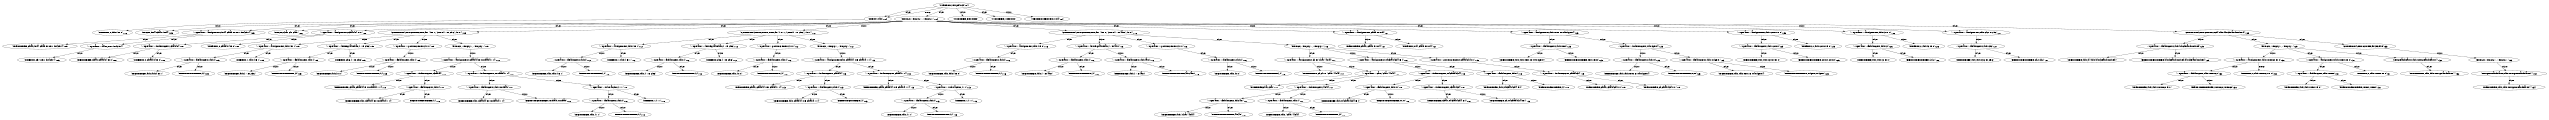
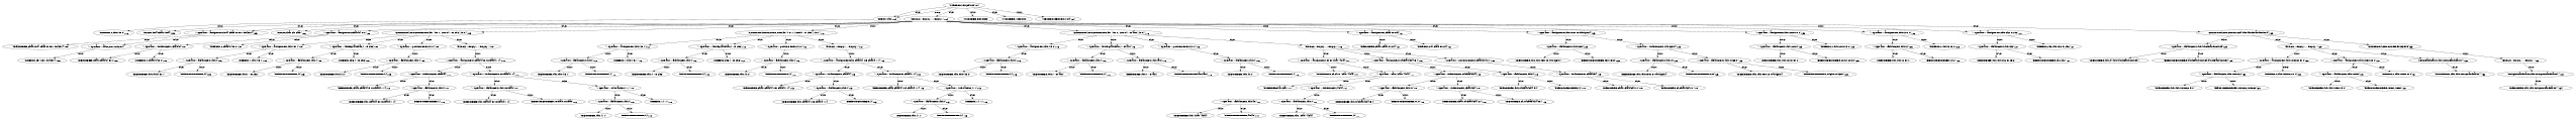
  digraph {
    n1 [label=<(METHOD,setupBlock)<SUB>704</SUB>>]
    n2 [label=<(PARAM,this)<SUB>704</SUB>>]
    n3 [label=<(BLOCK,&lt;empty&gt;,&lt;empty&gt;)<SUB>704</SUB>>]
    n4 [label=<(MODIFIER,PRIVATE)>]
    n5 [label=<(MODIFIER,VIRTUAL)>]
    n6 [label=<(METHOD_RETURN,void)<SUB>704</SUB>>]
    n7 [label=<(LITERAL,0,this.i = 0)<SUB>716</SUB>>]
    n8 [label=<(LOCAL,int[] cftab: int[])<SUB>705</SUB>>]
    n9 [label=<(&lt;operator&gt;.assignment,int[] cftab = new int[257])<SUB>705</SUB>>]
    n10 [label=<(LOCAL,char ch: char)<SUB>706</SUB>>]
    n11 [label=<(&lt;operator&gt;.assignment,cftab[0] = 0)<SUB>708</SUB>>]
    n12 [label=<(CONTROL_STRUCTURE,FOR,for (i = 1; Some(i &lt;= 256); i++))<SUB>709</SUB>>]
    n13 [label=<(CONTROL_STRUCTURE,FOR,for (i = 1; Some(i &lt;= 256); i++))<SUB>712</SUB>>]
    n14 [label=<(CONTROL_STRUCTURE,FOR,for (i = 0; Some(i &lt;= last); i++))<SUB>716</SUB>>]
    n15 [label=<(&lt;operator&gt;.assignment,cftab = null)<SUB>721</SUB>>]
    n16 [label=<(&lt;operator&gt;.assignment,this.tPos = tt[origPtr])<SUB>723</SUB>>]
    n17 [label=<(&lt;operator&gt;.assignment,this.count = 0)<SUB>725</SUB>>]
    n18 [label=<(&lt;operator&gt;.assignment,this.i2 = 0)<SUB>726</SUB>>]
    n19 [label=<(&lt;operator&gt;.assignment,this.ch2 = 256)<SUB>727</SUB>>]
    n20 [label=<(CONTROL_STRUCTURE,IF,if (this.blockRandomised))<SUB>729</SUB>>]
    n21 [label=<(IDENTIFIER,cftab,int[] cftab = new int[257])<SUB>705</SUB>>]
    n22 [label=<(&lt;operator&gt;.alloc,new int[257])>]
    n23 [label=<(&lt;operator&gt;.indexAccess,cftab[0])<SUB>708</SUB>>]
    n24 [label=<(LITERAL,0,cftab[0] = 0)<SUB>708</SUB>>]
    n25 [label=<(&lt;operator&gt;.assignment,this.i = 1)<SUB>709</SUB>>]
    n26 [label=<(&lt;operator&gt;.lessEqualsThan,i &lt;= 256)<SUB>709</SUB>>]
    n27 [label=<(&lt;operator&gt;.postIncrement,i++)<SUB>709</SUB>>]
    n28 [label=<(BLOCK,&lt;empty&gt;,&lt;empty&gt;)<SUB>709</SUB>>]
    n29 [label=<(&lt;operator&gt;.assignment,this.i = 1)<SUB>712</SUB>>]
    n30 [label=<(&lt;operator&gt;.lessEqualsThan,i &lt;= 256)<SUB>712</SUB>>]
    n31 [label=<(&lt;operator&gt;.postIncrement,i++)<SUB>712</SUB>>]
    n32 [label=<(BLOCK,&lt;empty&gt;,&lt;empty&gt;)<SUB>712</SUB>>]
    n33 [label=<(&lt;operator&gt;.assignment,this.i = 0)<SUB>716</SUB>>]
    n34 [label=<(&lt;operator&gt;.lessEqualsThan,i &lt;= last)<SUB>716</SUB>>]
    n35 [label=<(&lt;operator&gt;.postIncrement,i++)<SUB>716</SUB>>]
    n36 [label=<(BLOCK,&lt;empty&gt;,&lt;empty&gt;)<SUB>716</SUB>>]
    n37 [label=<(IDENTIFIER,cftab,cftab = null)<SUB>721</SUB>>]
    n38 [label=<(LITERAL,null,cftab = null)<SUB>721</SUB>>]
    n39 [label=<(&lt;operator&gt;.fieldAccess,this.tPos)<SUB>723</SUB>>]
    n40 [label=<(&lt;operator&gt;.indexAccess,tt[origPtr])<SUB>723</SUB>>]
    n41 [label=<(&lt;operator&gt;.fieldAccess,this.count)<SUB>725</SUB>>]
    n42 [label=<(LITERAL,0,this.count = 0)<SUB>725</SUB>>]
    n43 [label=<(&lt;operator&gt;.fieldAccess,this.i2)<SUB>726</SUB>>]
    n44 [label=<(LITERAL,0,this.i2 = 0)<SUB>726</SUB>>]
    n45 [label=<(&lt;operator&gt;.fieldAccess,this.ch2)<SUB>727</SUB>>]
+   n46 [label=<(LITERAL,256,this.ch2 = 256)<SUB>727</SUB>>]
    n47 [label=<(&lt;operator&gt;.fieldAccess,this.blockRandomised)<SUB>729</SUB>>]
    n48 [label=<(BLOCK,&lt;empty&gt;,&lt;empty&gt;)<SUB>729</SUB>>]
    n49 [label=<(CONTROL_STRUCTURE,ELSE,else)<SUB>733</SUB>>]
    n50 [label=<(LITERAL,257,new int[257])<SUB>705</SUB>>]
    n51 [label=<(IDENTIFIER,cftab,cftab[0] = 0)<SUB>708</SUB>>]
    n52 [label=<(LITERAL,0,cftab[0] = 0)<SUB>708</SUB>>]
    n53 [label=<(&lt;operator&gt;.fieldAccess,this.i)<SUB>709</SUB>>]
    n54 [label=<(LITERAL,1,this.i = 1)<SUB>709</SUB>>]
    n55 [label=<(&lt;operator&gt;.fieldAccess,this.i)<SUB>709</SUB>>]
    n56 [label=<(LITERAL,256,i &lt;= 256)<SUB>709</SUB>>]
    n57 [label=<(&lt;operator&gt;.fieldAccess,this.i)<SUB>709</SUB>>]
    n58 [label=<(&lt;operator&gt;.assignment,cftab[i] = unzftab[i - 1])<SUB>710</SUB>>]
    n59 [label=<(IDENTIFIER,this,this.i = 1)>]
    n60 [label=<(FIELD_IDENTIFIER,i,i)<SUB>709</SUB>>]
    n61 [label=<(IDENTIFIER,this,i &lt;= 256)>]
    n62 [label=<(FIELD_IDENTIFIER,i,i)<SUB>709</SUB>>]
    n63 [label=<(IDENTIFIER,this,i++)>]
    n64 [label=<(FIELD_IDENTIFIER,i,i)<SUB>709</SUB>>]
    n65 [label=<(&lt;operator&gt;.indexAccess,cftab[i])<SUB>710</SUB>>]
    n66 [label=<(&lt;operator&gt;.indexAccess,unzftab[i - 1])<SUB>710</SUB>>]
    n67 [label=<(IDENTIFIER,cftab,cftab[i] = unzftab[i - 1])<SUB>710</SUB>>]
    n68 [label=<(&lt;operator&gt;.fieldAccess,this.i)<SUB>710</SUB>>]
    n69 [label=<(&lt;operator&gt;.fieldAccess,this.unzftab)<SUB>710</SUB>>]
    n70 [label=<(&lt;operator&gt;.subtraction,i - 1)<SUB>710</SUB>>]
    n71 [label=<(IDENTIFIER,this,cftab[i] = unzftab[i - 1])>]
    n72 [label=<(FIELD_IDENTIFIER,i,i)<SUB>710</SUB>>]
    n73 [label=<(IDENTIFIER,this,cftab[i] = unzftab[i - 1])>]
    n74 [label=<(FIELD_IDENTIFIER,unzftab,unzftab)<SUB>710</SUB>>]
    n75 [label=<(&lt;operator&gt;.fieldAccess,this.i)<SUB>710</SUB>>]
    n76 [label=<(LITERAL,1,i - 1)<SUB>710</SUB>>]
    n77 [label=<(IDENTIFIER,this,i - 1)>]
    n78 [label=<(FIELD_IDENTIFIER,i,i)<SUB>710</SUB>>]
    n79 [label=<(&lt;operator&gt;.fieldAccess,this.i)<SUB>712</SUB>>]
    n80 [label=<(LITERAL,1,this.i = 1)<SUB>712</SUB>>]
    n81 [label=<(&lt;operator&gt;.fieldAccess,this.i)<SUB>712</SUB>>]
    n82 [label=<(LITERAL,256,i &lt;= 256)<SUB>712</SUB>>]
    n83 [label=<(&lt;operator&gt;.fieldAccess,this.i)<SUB>712</SUB>>]
    n84 [label=<(&lt;operator&gt;.assignmentPlus,cftab[i] += cftab[i - 1])<SUB>713</SUB>>]
    n85 [label=<(IDENTIFIER,this,this.i = 1)>]
    n86 [label=<(FIELD_IDENTIFIER,i,i)<SUB>712</SUB>>]
    n87 [label=<(IDENTIFIER,this,i &lt;= 256)>]
    n88 [label=<(FIELD_IDENTIFIER,i,i)<SUB>712</SUB>>]
    n89 [label=<(IDENTIFIER,this,i++)>]
    n90 [label=<(FIELD_IDENTIFIER,i,i)<SUB>712</SUB>>]
    n91 [label=<(&lt;operator&gt;.indexAccess,cftab[i])<SUB>713</SUB>>]
    n92 [label=<(&lt;operator&gt;.indexAccess,cftab[i - 1])<SUB>713</SUB>>]
    n93 [label=<(IDENTIFIER,cftab,cftab[i] += cftab[i - 1])<SUB>713</SUB>>]
    n94 [label=<(&lt;operator&gt;.fieldAccess,this.i)<SUB>713</SUB>>]
    n95 [label=<(IDENTIFIER,cftab,cftab[i] += cftab[i - 1])<SUB>713</SUB>>]
    n96 [label=<(&lt;operator&gt;.subtraction,i - 1)<SUB>713</SUB>>]
    n97 [label=<(IDENTIFIER,this,cftab[i] += cftab[i - 1])>]
    n98 [label=<(FIELD_IDENTIFIER,i,i)<SUB>713</SUB>>]
    n99 [label=<(&lt;operator&gt;.fieldAccess,this.i)<SUB>713</SUB>>]
    n100 [label=<(LITERAL,1,i - 1)<SUB>713</SUB>>]
    n101 [label=<(IDENTIFIER,this,i - 1)>]
    n102 [label=<(FIELD_IDENTIFIER,i,i)<SUB>713</SUB>>]
    n103 [label=<(&lt;operator&gt;.fieldAccess,this.i)<SUB>716</SUB>>]
    n104 [label=<(&lt;operator&gt;.fieldAccess,this.i)<SUB>716</SUB>>]
    n105 [label=<(&lt;operator&gt;.fieldAccess,this.last)<SUB>716</SUB>>]
    n106 [label=<(&lt;operator&gt;.fieldAccess,this.i)<SUB>716</SUB>>]
    n107 [label=<(&lt;operator&gt;.assignment,ch = (char) ll8[i])<SUB>717</SUB>>]
    n108 [label=<(&lt;operator&gt;.assignment,tt[cftab[ch]] = i)<SUB>718</SUB>>]
    n109 [label=<(&lt;operator&gt;.postIncrement,cftab[ch]++)<SUB>719</SUB>>]
    n110 [label=<(IDENTIFIER,this,this.i = 0)>]
    n111 [label=<(FIELD_IDENTIFIER,i,i)<SUB>716</SUB>>]
    n112 [label=<(IDENTIFIER,this,i &lt;= last)>]
    n113 [label=<(FIELD_IDENTIFIER,i,i)<SUB>716</SUB>>]
    n114 [label=<(IDENTIFIER,this,i &lt;= last)>]
    n115 [label=<(FIELD_IDENTIFIER,last,last)<SUB>716</SUB>>]
    n116 [label=<(IDENTIFIER,this,i++)>]
    n117 [label=<(FIELD_IDENTIFIER,i,i)<SUB>716</SUB>>]
    n118 [label=<(IDENTIFIER,ch,ch = (char) ll8[i])<SUB>717</SUB>>]
    n119 [label=<(&lt;operator&gt;.cast,(char) ll8[i])<SUB>717</SUB>>]
    n120 [label=<(&lt;operator&gt;.indexAccess,tt[cftab[ch]])<SUB>718</SUB>>]
    n121 [label=<(&lt;operator&gt;.fieldAccess,this.i)<SUB>718</SUB>>]
    n122 [label=<(&lt;operator&gt;.indexAccess,cftab[ch])<SUB>719</SUB>>]
    n123 [label=<(TYPE_REF,char,char)<SUB>717</SUB>>]
    n124 [label=<(&lt;operator&gt;.indexAccess,ll8[i])<SUB>717</SUB>>]
    n125 [label=<(&lt;operator&gt;.fieldAccess,this.ll8)<SUB>717</SUB>>]
    n126 [label=<(&lt;operator&gt;.fieldAccess,this.i)<SUB>717</SUB>>]
    n127 [label=<(IDENTIFIER,this,(char) ll8[i])>]
-   n128 [label=<(FIELD_IDENTIFIER,ll8,ll8)<SUB>787</SUB>>]
+   n128 [label=<(FIELD_IDENTIFIER,ll8,ll8)<SUB>717</SUB>>]
    n129 [label=<(IDENTIFIER,this,(char) ll8[i])>]
    n130 [label=<(FIELD_IDENTIFIER,i,i)<SUB>717</SUB>>]
    n131 [label=<(&lt;operator&gt;.fieldAccess,this.tt)<SUB>718</SUB>>]
    n132 [label=<(&lt;operator&gt;.indexAccess,cftab[ch])<SUB>718</SUB>>]
    n133 [label=<(IDENTIFIER,this,tt[cftab[ch]] = i)>]
    n134 [label=<(FIELD_IDENTIFIER,i,i)<SUB>718</SUB>>]
    n135 [label=<(IDENTIFIER,this,tt[cftab[ch]] = i)>]
    n136 [label=<(FIELD_IDENTIFIER,tt,tt)<SUB>718</SUB>>]
    n137 [label=<(IDENTIFIER,cftab,tt[cftab[ch]] = i)<SUB>718</SUB>>]
    n138 [label=<(IDENTIFIER,ch,tt[cftab[ch]] = i)<SUB>713</SUB>>]
    n139 [label=<(IDENTIFIER,cftab,cftab[ch]++)<SUB>719</SUB>>]
    n140 [label=<(IDENTIFIER,ch,cftab[ch]++)<SUB>719</SUB>>]
    n141 [label=<(IDENTIFIER,this,this.tPos = tt[origPtr])>]
    n142 [label=<(FIELD_IDENTIFIER,tPos,tPos)<SUB>723</SUB>>]
    n143 [label=<(&lt;operator&gt;.fieldAccess,this.tt)<SUB>723</SUB>>]
    n144 [label=<(&lt;operator&gt;.fieldAccess,this.origPtr)<SUB>723</SUB>>]
    n145 [label=<(IDENTIFIER,this,this.tPos = tt[origPtr])>]
    n146 [label=<(FIELD_IDENTIFIER,tt,tt)<SUB>723</SUB>>]
    n147 [label=<(IDENTIFIER,this,this.tPos = tt[origPtr])>]
    n148 [label=<(FIELD_IDENTIFIER,origPtr,origPtr)<SUB>723</SUB>>]
    n149 [label=<(IDENTIFIER,this,this.count = 0)>]
    n150 [label=<(FIELD_IDENTIFIER,count,count)<SUB>725</SUB>>]
    n151 [label=<(IDENTIFIER,this,this.i2 = 0)>]
    n152 [label=<(FIELD_IDENTIFIER,i2,i2)<SUB>726</SUB>>]
    n153 [label=<(IDENTIFIER,this,this.ch2 = 256)>]
    n154 [label=<(FIELD_IDENTIFIER,ch2,ch2)<SUB>727</SUB>>]
    n155 [label=<(IDENTIFIER,this,if (this.blockRandomised))>]
    n156 [label=<(FIELD_IDENTIFIER,blockRandomised,blockRandomised)<SUB>729</SUB>>]
    n157 [label=<(&lt;operator&gt;.assignment,this.rNToGo = 0)<SUB>730</SUB>>]
    n158 [label=<(&lt;operator&gt;.assignment,this.rTPos = 0)<SUB>731</SUB>>]
    n159 [label=<(setupRandPartA,this.setupRandPartA())<SUB>732</SUB>>]
    n160 [label=<(BLOCK,&lt;empty&gt;,&lt;empty&gt;)<SUB>733</SUB>>]
    n161 [label=<(&lt;operator&gt;.fieldAccess,this.rNToGo)<SUB>730</SUB>>]
    n162 [label=<(LITERAL,0,this.rNToGo = 0)<SUB>730</SUB>>]
    n163 [label=<(&lt;operator&gt;.fieldAccess,this.rTPos)<SUB>731</SUB>>]
    n164 [label=<(LITERAL,0,this.rTPos = 0)<SUB>731</SUB>>]
    n165 [label=<(IDENTIFIER,this,this.setupRandPartA())<SUB>732</SUB>>]
    n166 [label=<(IDENTIFIER,this,this.rNToGo = 0)>]
    n167 [label=<(FIELD_IDENTIFIER,rNToGo,rNToGo)<SUB>730</SUB>>]
    n168 [label=<(IDENTIFIER,this,this.rTPos = 0)>]
    n169 [label=<(FIELD_IDENTIFIER,rTPos,rTPos)<SUB>731</SUB>>]
    n170 [label=<(setupNoRandPartA,this.setupNoRandPartA())<SUB>734</SUB>>]
    n171 [label=<(IDENTIFIER,this,this.setupNoRandPartA())<SUB>734</SUB>>]
    n1 -> n2 [label="AST: "]
    n1 -> n2 [label="DDG: "]
    n1 -> n3 [label="AST: "]
    n1 -> n4 [label="AST: "]
    n1 -> n5 [label="AST: "]
    n1 -> n6 [label="AST: "]
    n2 -> n7 [label="AST: "]
    n3 -> n8 [label="AST: "]
    n3 -> n9 [label="AST: "]
    n3 -> n10 [label="AST: "]
    n3 -> n11 [label="AST: "]
    n3 -> n12 [label="AST: "]
    n3 -> n13 [label="AST: "]
    n3 -> n14 [label="AST: "]
    n3 -> n15 [label="AST: "]
    n3 -> n16 [label="AST: "]
    n3 -> n17 [label="AST: "]
    n3 -> n18 [label="AST: "]
    n3 -> n19 [label="AST: "]
    n3 -> n20 [label="AST: "]
    n9 -> n21 [label="AST: "]
    n9 -> n22 [label="AST: "]
    n11 -> n23 [label="AST: "]
    n11 -> n24 [label="AST: "]
    n12 -> n25 [label="AST: "]
    n12 -> n26 [label="AST: "]
    n12 -> n27 [label="AST: "]
    n12 -> n28 [label="AST: "]
    n13 -> n29 [label="AST: "]
    n13 -> n30 [label="AST: "]
    n13 -> n31 [label="AST: "]
    n13 -> n32 [label="AST: "]
    n14 -> n33 [label="AST: "]
    n14 -> n34 [label="AST: "]
    n14 -> n35 [label="AST: "]
    n14 -> n36 [label="AST: "]
    n15 -> n37 [label="AST: "]
    n15 -> n38 [label="AST: "]
    n16 -> n39 [label="AST: "]
    n16 -> n40 [label="AST: "]
-   n17 -> n41 [label="AST: "]
+   n17 -> n41 [label="DDG: "]
    n17 -> n42 [label="AST: "]
    n18 -> n43 [label="AST: "]
    n18 -> n44 [label="AST: "]
    n19 -> n45 [label="AST: "]
+   n19 -> n46 [label="AST: "]
    n20 -> n47 [label="AST: "]
    n20 -> n48 [label="AST: "]
    n20 -> n49 [label="AST: "]
    n22 -> n50 [label="AST: "]
    n23 -> n51 [label="AST: "]
    n23 -> n52 [label="AST: "]
    n25 -> n53 [label="AST: "]
    n25 -> n54 [label="AST: "]
    n26 -> n55 [label="AST: "]
    n26 -> n56 [label="AST: "]
    n27 -> n57 [label="AST: "]
    n28 -> n58 [label="AST: "]
    n29 -> n79 [label="AST: "]
    n29 -> n80 [label="AST: "]
    n30 -> n81 [label="AST: "]
    n30 -> n82 [label="AST: "]
    n31 -> n83 [label="AST: "]
    n32 -> n84 [label="AST: "]
    n33 -> n103 [label="AST: "]
    n34 -> n104 [label="AST: "]
    n34 -> n105 [label="AST: "]
    n35 -> n106 [label="AST: "]
    n36 -> n107 [label="AST: "]
    n36 -> n108 [label="AST: "]
    n36 -> n109 [label="AST: "]
    n39 -> n141 [label="AST: "]
    n39 -> n142 [label="AST: "]
    n40 -> n143 [label="AST: "]
    n40 -> n144 [label="AST: "]
    n41 -> n149 [label="AST: "]
    n41 -> n150 [label="AST: "]
    n43 -> n151 [label="AST: "]
    n43 -> n152 [label="AST: "]
    n45 -> n153 [label="AST: "]
    n45 -> n154 [label="AST: "]
    n47 -> n155 [label="AST: "]
    n47 -> n156 [label="AST: "]
    n48 -> n157 [label="AST: "]
    n48 -> n158 [label="AST: "]
    n48 -> n159 [label="AST: "]
    n49 -> n160 [label="AST: "]
    n53 -> n59 [label="AST: "]
    n53 -> n60 [label="AST: "]
    n55 -> n61 [label="AST: "]
    n55 -> n62 [label="AST: "]
    n57 -> n63 [label="AST: "]
    n57 -> n64 [label="AST: "]
    n58 -> n65 [label="AST: "]
    n58 -> n66 [label="AST: "]
    n65 -> n67 [label="AST: "]
    n65 -> n68 [label="AST: "]
    n66 -> n69 [label="AST: "]
    n66 -> n70 [label="AST: "]
    n68 -> n71 [label="AST: "]
    n68 -> n72 [label="AST: "]
    n69 -> n73 [label="AST: "]
    n69 -> n74 [label="AST: "]
    n70 -> n75 [label="AST: "]
    n70 -> n76 [label="AST: "]
    n75 -> n77 [label="AST: "]
    n75 -> n78 [label="AST: "]
    n79 -> n85 [label="AST: "]
    n79 -> n86 [label="AST: "]
    n81 -> n87 [label="AST: "]
    n81 -> n88 [label="AST: "]
    n83 -> n89 [label="AST: "]
    n83 -> n90 [label="AST: "]
    n84 -> n91 [label="AST: "]
    n84 -> n92 [label="AST: "]
    n91 -> n93 [label="AST: "]
    n91 -> n94 [label="AST: "]
    n92 -> n95 [label="AST: "]
    n92 -> n96 [label="AST: "]
    n94 -> n97 [label="AST: "]
    n94 -> n98 [label="AST: "]
    n96 -> n99 [label="AST: "]
    n96 -> n100 [label="AST: "]
    n99 -> n101 [label="AST: "]
    n99 -> n102 [label="AST: "]
    n103 -> n110 [label="AST: "]
    n103 -> n111 [label="AST: "]
    n104 -> n112 [label="AST: "]
    n104 -> n113 [label="AST: "]
    n105 -> n114 [label="AST: "]
    n105 -> n115 [label="AST: "]
    n106 -> n116 [label="AST: "]
    n106 -> n117 [label="AST: "]
    n107 -> n118 [label="AST: "]
    n107 -> n119 [label="AST: "]
    n108 -> n120 [label="AST: "]
    n108 -> n121 [label="AST: "]
    n109 -> n122 [label="AST: "]
    n119 -> n123 [label="AST: "]
    n119 -> n124 [label="AST: "]
    n120 -> n131 [label="AST: "]
    n120 -> n132 [label="AST: "]
    n121 -> n133 [label="AST: "]
    n121 -> n134 [label="AST: "]
    n122 -> n139 [label="AST: "]
    n122 -> n140 [label="AST: "]
-   n124 -> n125 [label="AST: "]
    n124 -> n126 [label="AST: "]
    n125 -> n127 [label="AST: "]
    n125 -> n128 [label="AST: "]
    n126 -> n129 [label="AST: "]
    n126 -> n130 [label="AST: "]
    n131 -> n135 [label="AST: "]
    n131 -> n136 [label="AST: "]
    n132 -> n137 [label="AST: "]
    n132 -> n138 [label="AST: "]
    n143 -> n145 [label="AST: "]
    n143 -> n146 [label="AST: "]
    n144 -> n147 [label="AST: "]
    n144 -> n148 [label="AST: "]
    n157 -> n161 [label="AST: "]
    n157 -> n162 [label="DDG: "]
-   n158 -> n163 [label="AST: "]
+   n163 -> n158 [label="AST: "]
    n158 -> n164 [label="AST: "]
    n159 -> n165 [label="AST: "]
    n160 -> n170 [label="AST: "]
    n161 -> n166 [label="AST: "]
    n161 -> n167 [label="AST: "]
    n163 -> n168 [label="AST: "]
    n163 -> n169 [label="AST: "]
    n170 -> n171 [label="AST: "]
  }
